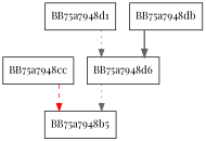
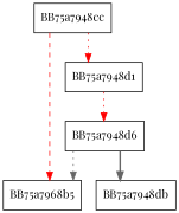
  digraph {
    fontname="Playfair Display"
    splines=ortho
    node [fontname="Playfair Display" shape=box]
    edge [color=gray40 fontname="Playfair Display" style=dotted]
    BB75a7948cc
-   BB75a7948b5
+   BB75a7948b5 [label=BB75a7968b5]
    BB75a7948d1
    BB75a7948d6
    BB75a7948db
    BB75a7948cc -> BB75a7948b5 [color=red style=dashed]
-   BB75a7948d1 -> BB75a7948d6
+   BB75a7948cc -> BB75a7948d1 [color=red]
+   BB75a7948d1 -> BB75a7948d6 [color=red]
    BB75a7948d6 -> BB75a7948b5
-   BB75a7948db -> BB75a7948d6 [style=bold]
+   BB75a7948d6 -> BB75a7948db [style=bold]
  }
